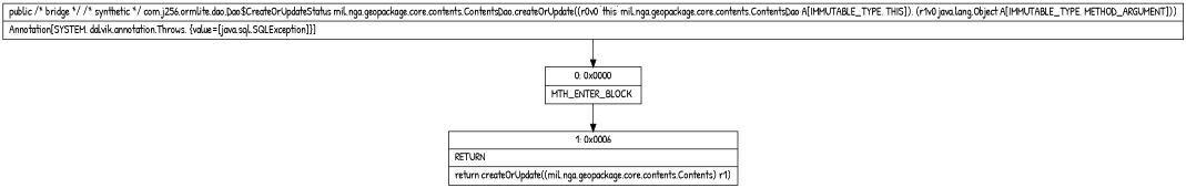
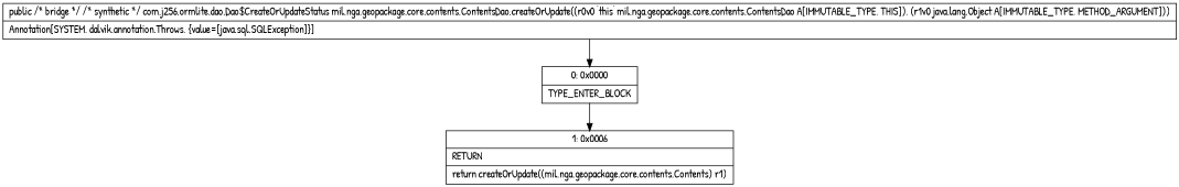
  digraph {
    fontname="Patrick Hand"
    node [shape=record fontname="Patrick Hand"]
    edge [fontname="Patrick Hand"]
-   n1 [label="{0\:\ 0x0000|MTH_ENTER_BLOCK\l}"]
+   n1 [label="{0\:\ 0x0000|TYPE_ENTER_BLOCK\l}"]
    n2 [label="{1\:\ 0x0006|RETURN\l|return createOrUpdate((mil.nga.geopackage.core.contents.Contents) r1)\l}"]
    n3 [label="{public \/* bridge *\/ \/* synthetic *\/ com.j256.ormlite.dao.Dao$CreateOrUpdateStatus mil.nga.geopackage.core.contents.ContentsDao.createOrUpdate((r0v0 'this' mil.nga.geopackage.core.contents.ContentsDao A[IMMUTABLE_TYPE, THIS]), (r1v0 java.lang.Object A[IMMUTABLE_TYPE, METHOD_ARGUMENT]))  | Annotation[SYSTEM, dalvik.annotation.Throws, \{value=[java.sql.SQLException]\}]\l}"]
    n1 -> n2
    n3 -> n1
  }
